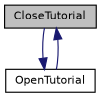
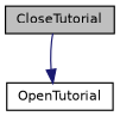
  digraph {
    rankdir=TB
    node [color=black fontname=Helvetica fontsize=10 shape=record style=filled]
    edge [color=midnightblue fontname=Helvetica fontsize=10 labelfontname=Helvetica labelfontsize=10 style=solid]
    n1 [fillcolor=grey75 fontcolor=black height=0.2 label=CloseTutorial width=0.4]
    n2 [fillcolor=white height=0.2 label=OpenTutorial width=0.4]
    n1 -> n2
-   n2 -> n1
  }
